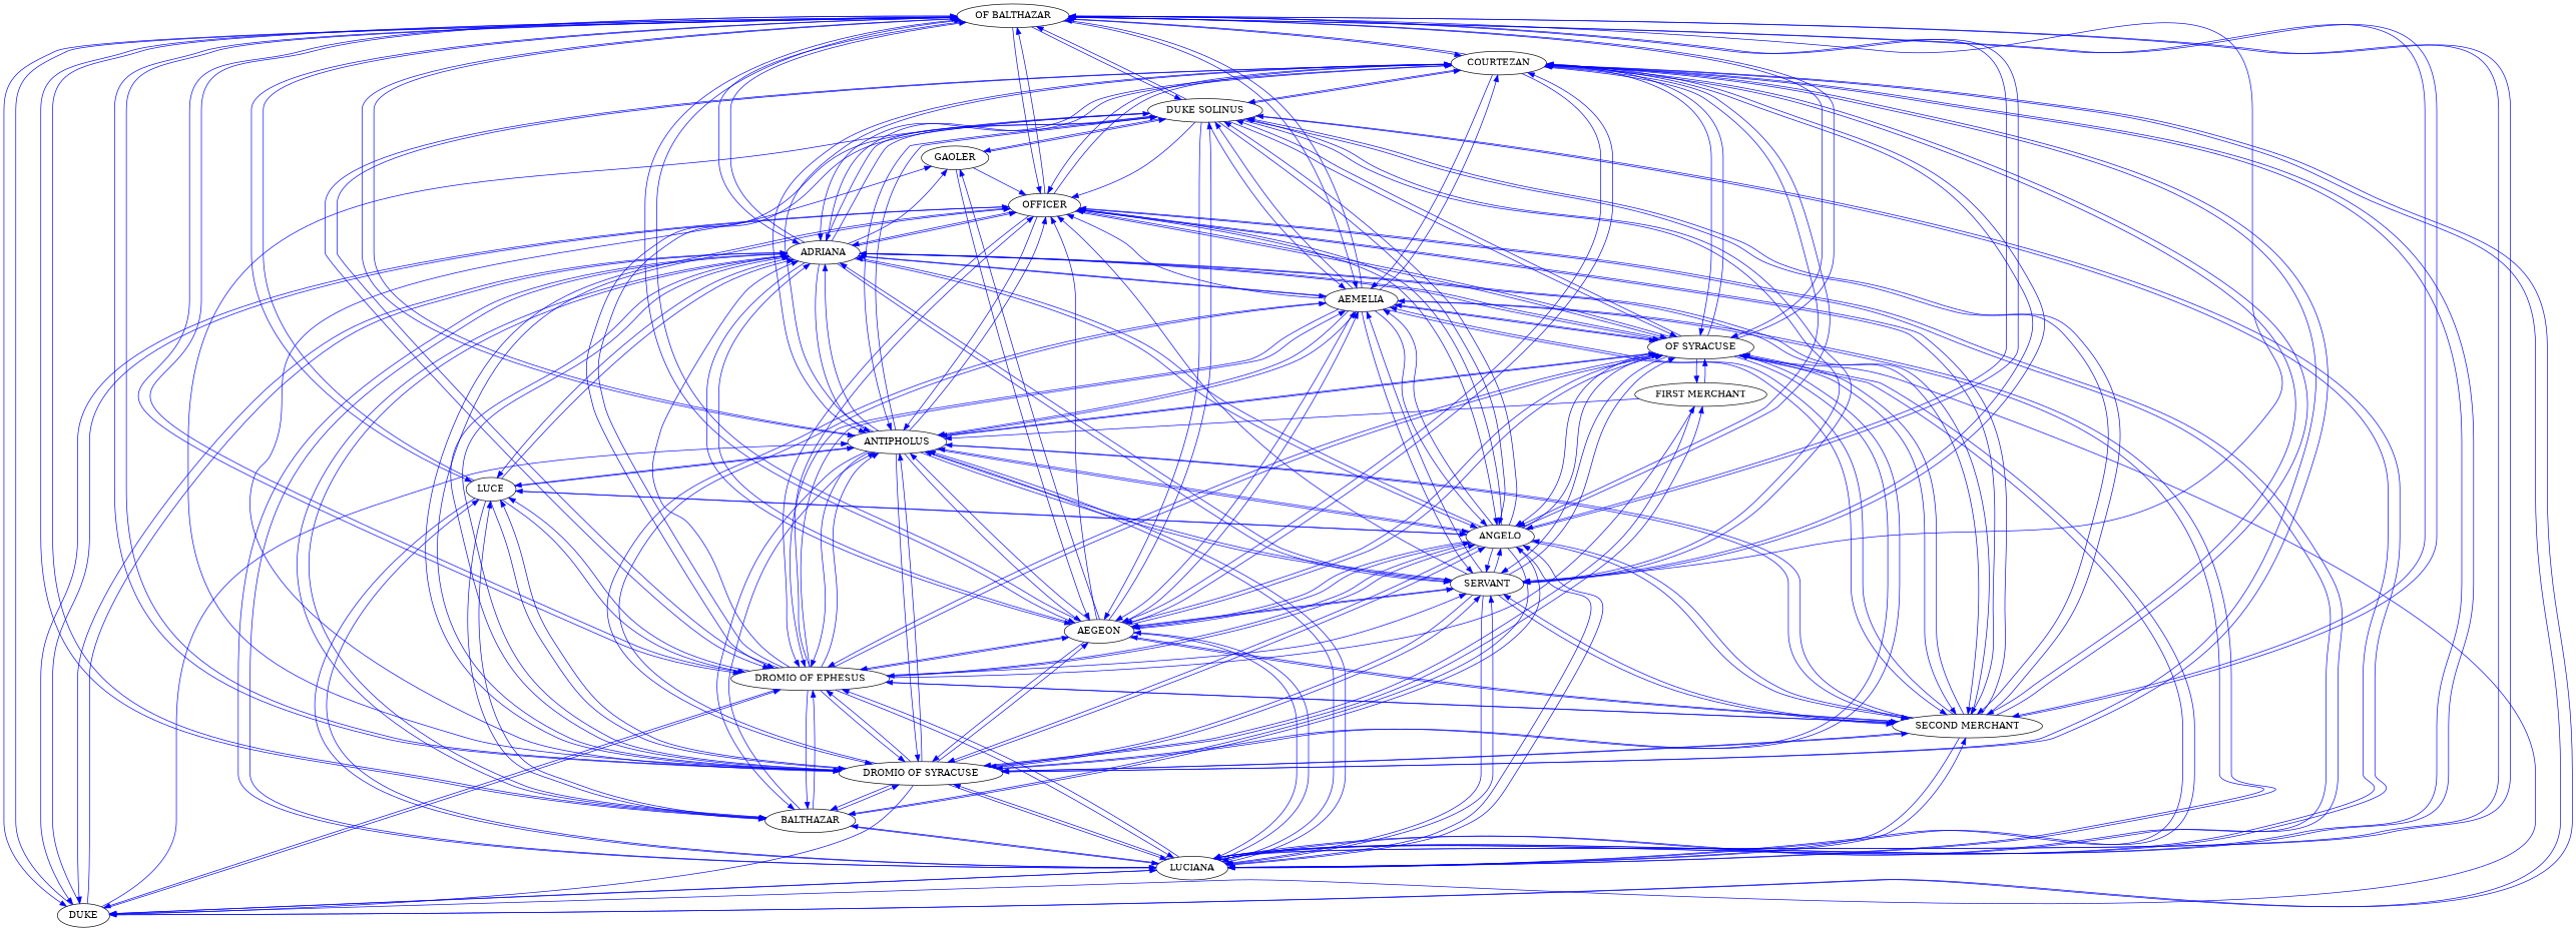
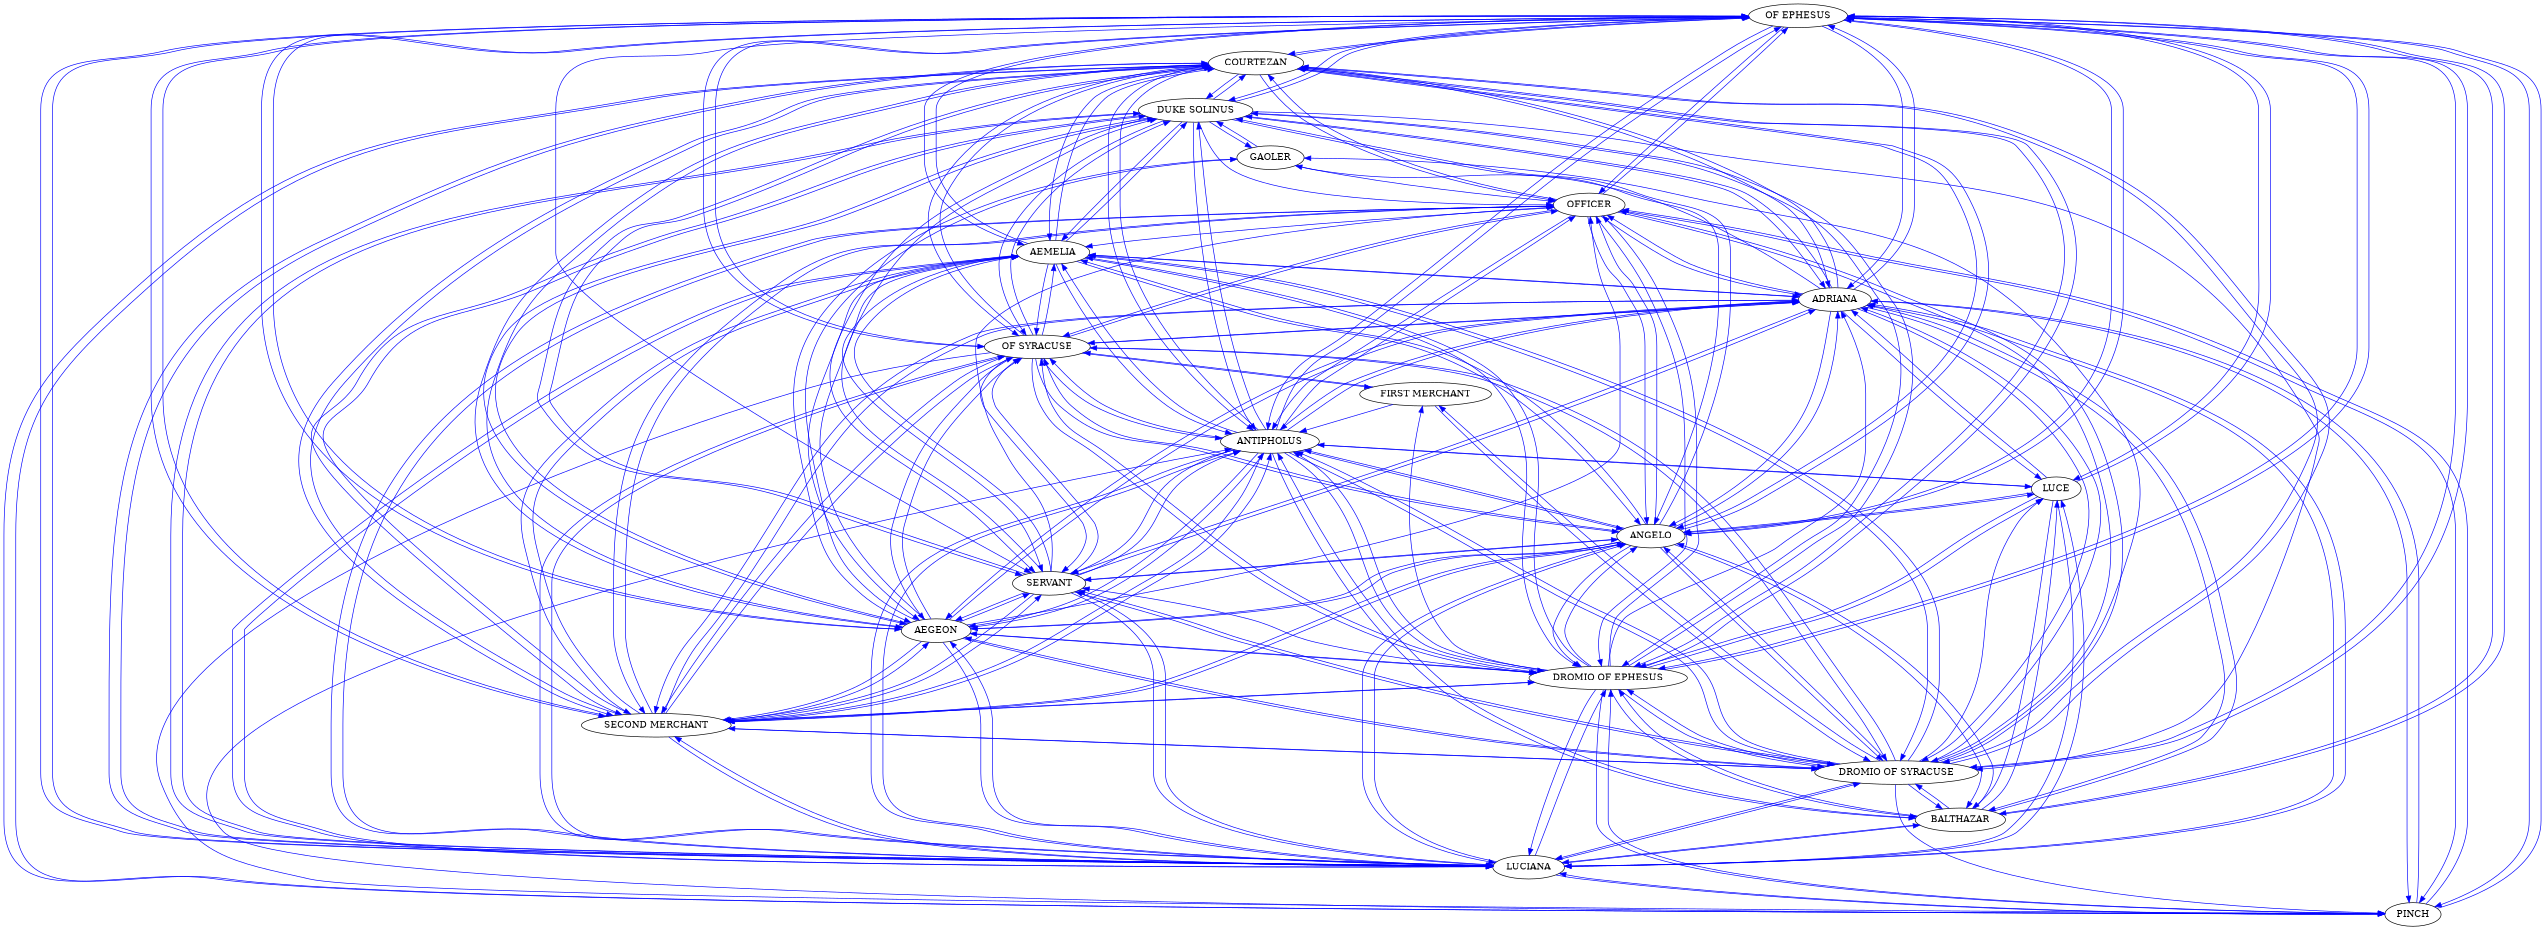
  strict digraph {
    edge [color=blue weight=11]
-   "OF EPHESUS" [label="OF BALTHAZAR"]
+   "OF EPHESUS"
    COURTEZAN
-   PINCH [label=DUKE]
+   PINCH
    ANTIPHOLUS
    OFFICER
    LUCIANA
    BALTHAZAR
    "DROMIO OF SYRACUSE"
    "SECOND MERCHANT"
    "DROMIO OF EPHESUS"
    AEGEON
    ANGELO
    SERVANT
    LUCE
    "OF SYRACUSE"
    ADRIANA
    AEMELIA
    "DUKE SOLINUS"
    "FIRST MERCHANT"
    GAOLER
    "OF EPHESUS" -> COURTEZAN [weight=163]
    "OF EPHESUS" -> PINCH [weight=27]
    "OF EPHESUS" -> ANTIPHOLUS [weight=210]
    "OF EPHESUS" -> OFFICER [weight=163]
    "OF EPHESUS" -> LUCIANA [weight=147]
    "OF EPHESUS" -> BALTHAZAR [weight=47]
    "OF EPHESUS" -> "DROMIO OF SYRACUSE" [weight=133]
    "OF EPHESUS" -> "SECOND MERCHANT" [weight=121]
    "OF EPHESUS" -> "DROMIO OF EPHESUS" [weight=203]
    "OF EPHESUS" -> AEGEON [weight=73]
    "OF EPHESUS" -> ANGELO [weight=168]
    "OF EPHESUS" -> SERVANT [weight=73]
    "OF EPHESUS" -> LUCE [weight=47]
    "OF EPHESUS" -> "OF SYRACUSE" [weight=73]
    "OF EPHESUS" -> ADRIANA [weight=147]
    "OF EPHESUS" -> AEMELIA [weight=73]
    "OF EPHESUS" -> "DUKE SOLINUS" [weight=73]
    COURTEZAN -> "OF EPHESUS" [weight=12]
    COURTEZAN -> PINCH [weight=6]
    COURTEZAN -> ANTIPHOLUS [weight=24]
    COURTEZAN -> OFFICER [weight=12]
    COURTEZAN -> LUCIANA
    COURTEZAN -> "DROMIO OF SYRACUSE" [weight=17]
    COURTEZAN -> "SECOND MERCHANT" [weight=5]
    COURTEZAN -> "DROMIO OF EPHESUS"
    COURTEZAN -> AEGEON [weight=5]
    COURTEZAN -> ANGELO [weight=5]
    COURTEZAN -> SERVANT [weight=5]
    COURTEZAN -> "OF SYRACUSE" [weight=17]
    COURTEZAN -> ADRIANA [weight=39]
    COURTEZAN -> AEMELIA [weight=5]
    COURTEZAN -> "DUKE SOLINUS" [weight=5]
    PINCH -> "OF EPHESUS" [weight=16]
    PINCH -> COURTEZAN [weight=16]
    PINCH -> ANTIPHOLUS [weight=16]
    PINCH -> OFFICER [weight=16]
    PINCH -> LUCIANA [weight=16]
    PINCH -> "DROMIO OF EPHESUS" [weight=16]
    PINCH -> ADRIANA [weight=16]
    ANTIPHOLUS -> "OF EPHESUS" [weight=5]
    ANTIPHOLUS -> COURTEZAN [weight=3]
    ANTIPHOLUS -> OFFICER [weight=3]
    ANTIPHOLUS -> LUCIANA [weight=4]
    ANTIPHOLUS -> BALTHAZAR [weight=2]
    ANTIPHOLUS -> "DROMIO OF SYRACUSE" [weight=4]
    ANTIPHOLUS -> "SECOND MERCHANT" [weight=1]
    ANTIPHOLUS -> "DROMIO OF EPHESUS" [weight=5]
    ANTIPHOLUS -> AEGEON [weight=1]
    ANTIPHOLUS -> ANGELO [weight=3]
    ANTIPHOLUS -> SERVANT [weight=1]
    ANTIPHOLUS -> LUCE [weight=2]
    ANTIPHOLUS -> "OF SYRACUSE" [weight=2]
    ANTIPHOLUS -> ADRIANA [weight=3]
    ANTIPHOLUS -> AEMELIA [weight=1]
    ANTIPHOLUS -> "DUKE SOLINUS" [weight=1]
    OFFICER -> "OF EPHESUS" [weight=16]
    OFFICER -> COURTEZAN [weight=16]
    OFFICER -> PINCH [weight=9]
    OFFICER -> ANTIPHOLUS [weight=15]
    OFFICER -> LUCIANA [weight=9]
    OFFICER -> "DROMIO OF SYRACUSE" [weight=2]
    OFFICER -> "SECOND MERCHANT" [weight=5]
    OFFICER -> "DROMIO OF EPHESUS" [weight=16]
    OFFICER -> ANGELO [weight=5]
    OFFICER -> "OF SYRACUSE" [weight=2]
    OFFICER -> ADRIANA [weight=9]
    LUCIANA -> "OF EPHESUS" [weight=9]
    LUCIANA -> COURTEZAN [weight=13]
    LUCIANA -> PINCH [weight=6]
    LUCIANA -> ANTIPHOLUS [weight=68]
    LUCIANA -> OFFICER [weight=8]
    LUCIANA -> BALTHAZAR [weight=1]
    LUCIANA -> "DROMIO OF SYRACUSE" [weight=20]
    LUCIANA -> "SECOND MERCHANT" [weight=7]
    LUCIANA -> "DROMIO OF EPHESUS"
    LUCIANA -> AEGEON [weight=2]
    LUCIANA -> ANGELO [weight=8]
    LUCIANA -> SERVANT [weight=2]
    LUCIANA -> LUCE [weight=1]
    LUCIANA -> "OF SYRACUSE" [weight=62]
    LUCIANA -> ADRIANA [weight=62]
    LUCIANA -> AEMELIA [weight=7]
    LUCIANA -> "DUKE SOLINUS" [weight=2]
    BALTHAZAR -> "OF EPHESUS" [weight=31]
    BALTHAZAR -> ANTIPHOLUS [weight=31]
    BALTHAZAR -> LUCIANA [weight=31]
    BALTHAZAR -> "DROMIO OF SYRACUSE" [weight=31]
    BALTHAZAR -> "DROMIO OF EPHESUS" [weight=31]
    BALTHAZAR -> ANGELO [weight=31]
    BALTHAZAR -> LUCE [weight=31]
    BALTHAZAR -> ADRIANA [weight=31]
    "DROMIO OF SYRACUSE" -> "OF EPHESUS" [weight=58]
    "DROMIO OF SYRACUSE" -> COURTEZAN [weight=63]
    "DROMIO OF SYRACUSE" -> PINCH [weight=9]
    "DROMIO OF SYRACUSE" -> ANTIPHOLUS [weight=266]
    "DROMIO OF SYRACUSE" -> OFFICER [weight=34]
    "DROMIO OF SYRACUSE" -> LUCIANA [weight=229]
    "DROMIO OF SYRACUSE" -> BALTHAZAR [weight=29]
    "DROMIO OF SYRACUSE" -> "SECOND MERCHANT" [weight=27]
    "DROMIO OF SYRACUSE" -> "DROMIO OF EPHESUS" [weight=68]
    "DROMIO OF SYRACUSE" -> AEGEON
    "DROMIO OF SYRACUSE" -> ANGELO [weight=56]
    "DROMIO OF SYRACUSE" -> SERVANT
    "DROMIO OF SYRACUSE" -> LUCE [weight=29]
    "DROMIO OF SYRACUSE" -> "OF SYRACUSE" [weight=232]
    "DROMIO OF SYRACUSE" -> ADRIANA [weight=149]
    "DROMIO OF SYRACUSE" -> AEMELIA [weight=13]
    "DROMIO OF SYRACUSE" -> "FIRST MERCHANT" [weight=3]
    "DROMIO OF SYRACUSE" -> GAOLER
    "SECOND MERCHANT" -> "OF EPHESUS" [weight=13]
    "SECOND MERCHANT" -> COURTEZAN [weight=23]
    "SECOND MERCHANT" -> ANTIPHOLUS [weight=30]
    "SECOND MERCHANT" -> OFFICER [weight=19]
    "SECOND MERCHANT" -> LUCIANA [weight=17]
    "SECOND MERCHANT" -> "DROMIO OF SYRACUSE" [weight=24]
    "SECOND MERCHANT" -> "DROMIO OF EPHESUS" [weight=13]
    "SECOND MERCHANT" -> AEGEON [weight=7]
    "SECOND MERCHANT" -> ANGELO [weight=38]
    "SECOND MERCHANT" -> SERVANT [weight=7]
    "SECOND MERCHANT" -> "OF SYRACUSE" [weight=24]
    "SECOND MERCHANT" -> ADRIANA [weight=17]
    "SECOND MERCHANT" -> AEMELIA [weight=26]
    "SECOND MERCHANT" -> "DUKE SOLINUS" [weight=7]
    "DROMIO OF EPHESUS" -> "OF EPHESUS" [weight=107]
    "DROMIO OF EPHESUS" -> COURTEZAN [weight=75]
    "DROMIO OF EPHESUS" -> PINCH [weight=25]
    "DROMIO OF EPHESUS" -> ANTIPHOLUS [weight=148]
    "DROMIO OF EPHESUS" -> OFFICER [weight=75]
    "DROMIO OF EPHESUS" -> LUCIANA [weight=119]
    "DROMIO OF EPHESUS" -> BALTHAZAR [weight=39]
    "DROMIO OF EPHESUS" -> "DROMIO OF SYRACUSE" [weight=103]
    "DROMIO OF EPHESUS" -> "SECOND MERCHANT" [weight=25]
    "DROMIO OF EPHESUS" -> AEGEON [weight=23]
    "DROMIO OF EPHESUS" -> ANGELO [weight=64]
    "DROMIO OF EPHESUS" -> SERVANT [weight=23]
    "DROMIO OF EPHESUS" -> LUCE [weight=39]
    "DROMIO OF EPHESUS" -> "OF SYRACUSE" [weight=57]
    "DROMIO OF EPHESUS" -> ADRIANA [weight=119]
    "DROMIO OF EPHESUS" -> AEMELIA [weight=23]
    "DROMIO OF EPHESUS" -> "DUKE SOLINUS" [weight=23]
    "DROMIO OF EPHESUS" -> "FIRST MERCHANT" [weight=41]
    AEGEON -> "OF EPHESUS" [weight=37]
    AEGEON -> COURTEZAN [weight=37]
    AEGEON -> ANTIPHOLUS [weight=37]
    AEGEON -> OFFICER [weight=147]
    AEGEON -> LUCIANA [weight=37]
    AEGEON -> "DROMIO OF SYRACUSE" [weight=37]
    AEGEON -> "SECOND MERCHANT" [weight=37]
    AEGEON -> "DROMIO OF EPHESUS" [weight=37]
    AEGEON -> ANGELO [weight=37]
    AEGEON -> SERVANT [weight=37]
    AEGEON -> "OF SYRACUSE" [weight=37]
    AEGEON -> ADRIANA [weight=37]
    AEGEON -> AEMELIA [weight=37]
    AEGEON -> "DUKE SOLINUS" [weight=147]
    AEGEON -> GAOLER [weight=110]
    ANGELO -> "OF EPHESUS" [weight=50]
    ANGELO -> COURTEZAN [weight=49]
    ANGELO -> ANTIPHOLUS [weight=82]
    ANGELO -> OFFICER [weight=53]
    ANGELO -> LUCIANA [weight=32]
    ANGELO -> BALTHAZAR [weight=4]
    ANGELO -> "DROMIO OF SYRACUSE" [weight=46]
    ANGELO -> "SECOND MERCHANT" [weight=77]
    ANGELO -> "DROMIO OF EPHESUS" [weight=50]
    ANGELO -> AEGEON [weight=10]
    ANGELO -> SERVANT [weight=10]
    ANGELO -> LUCE [weight=4]
    ANGELO -> "OF SYRACUSE" [weight=42]
    ANGELO -> ADRIANA [weight=17]
    ANGELO -> AEMELIA [weight=34]
    ANGELO -> "DUKE SOLINUS" [weight=10]
    SERVANT -> COURTEZAN [weight=15]
    SERVANT -> ANTIPHOLUS [weight=15]
    SERVANT -> OFFICER [weight=15]
    SERVANT -> LUCIANA [weight=15]
    SERVANT -> "DROMIO OF SYRACUSE" [weight=15]
    SERVANT -> "SECOND MERCHANT" [weight=15]
    SERVANT -> AEGEON [weight=15]
    SERVANT -> ANGELO [weight=15]
    SERVANT -> "OF SYRACUSE" [weight=15]
    SERVANT -> ADRIANA [weight=15]
    SERVANT -> AEMELIA [weight=15]
    SERVANT -> "DUKE SOLINUS" [weight=15]
    LUCE -> "OF EPHESUS"
    LUCE -> ANTIPHOLUS
    LUCE -> LUCIANA
    LUCE -> BALTHAZAR
-   LUCE -> "DROMIO OF SYRACUSE"
    LUCE -> "DROMIO OF EPHESUS"
    LUCE -> ANGELO
    LUCE -> ADRIANA
    "OF SYRACUSE" -> "OF EPHESUS" [weight=25]
    "OF SYRACUSE" -> COURTEZAN [weight=32]
    "OF SYRACUSE" -> PINCH [weight=5]
    "OF SYRACUSE" -> ANTIPHOLUS [weight=266]
    "OF SYRACUSE" -> OFFICER [weight=25]
    "OF SYRACUSE" -> LUCIANA [weight=187]
    "OF SYRACUSE" -> "DROMIO OF SYRACUSE" [weight=217]
    "OF SYRACUSE" -> "SECOND MERCHANT" [weight=25]
    "OF SYRACUSE" -> "DROMIO OF EPHESUS" [weight=56]
    "OF SYRACUSE" -> AEGEON [weight=20]
    "OF SYRACUSE" -> ANGELO [weight=37]
    "OF SYRACUSE" -> SERVANT [weight=20]
    "OF SYRACUSE" -> ADRIANA [weight=75]
    "OF SYRACUSE" -> AEMELIA [weight=25]
    "OF SYRACUSE" -> "DUKE SOLINUS" [weight=20]
    "OF SYRACUSE" -> "FIRST MERCHANT" [weight=54]
    ADRIANA -> "OF EPHESUS" [weight=51]
    ADRIANA -> COURTEZAN [weight=115]
    ADRIANA -> PINCH [weight=37]
    ADRIANA -> ANTIPHOLUS [weight=186]
    ADRIANA -> OFFICER [weight=80]
    ADRIANA -> LUCIANA [weight=265]
    ADRIANA -> BALTHAZAR [weight=3]
    ADRIANA -> "DROMIO OF SYRACUSE" [weight=164]
    ADRIANA -> "SECOND MERCHANT" [weight=78]
    ADRIANA -> AEGEON [weight=43]
    ADRIANA -> ANGELO [weight=81]
    ADRIANA -> SERVANT [weight=17]
    ADRIANA -> LUCE [weight=3]
    ADRIANA -> "OF SYRACUSE" [weight=148]
    ADRIANA -> AEMELIA [weight=78]
    ADRIANA -> "DUKE SOLINUS" [weight=43]
    ADRIANA -> GAOLER [weight=59]
    AEMELIA -> "OF EPHESUS" [weight=29]
    AEMELIA -> COURTEZAN [weight=73]
    AEMELIA -> ANTIPHOLUS [weight=73]
-   AEMELIA -> OFFICER [weight=29]
+   OFFICER -> AEMELIA [weight=29]
    AEMELIA -> LUCIANA [weight=73]
    AEMELIA -> "DROMIO OF SYRACUSE" [weight=73]
    AEMELIA -> "SECOND MERCHANT" [weight=73]
    AEMELIA -> "DROMIO OF EPHESUS" [weight=29]
    AEMELIA -> AEGEON [weight=29]
    AEMELIA -> ANGELO [weight=73]
    AEMELIA -> SERVANT [weight=29]
    AEMELIA -> "OF SYRACUSE" [weight=73]
    AEMELIA -> ADRIANA [weight=73]
    AEMELIA -> "DUKE SOLINUS" [weight=29]
    "DUKE SOLINUS" -> "OF EPHESUS" [weight=33]
    "DUKE SOLINUS" -> COURTEZAN [weight=46]
    "DUKE SOLINUS" -> ANTIPHOLUS [weight=46]
    "DUKE SOLINUS" -> OFFICER [weight=93]
    "DUKE SOLINUS" -> LUCIANA [weight=46]
    "DUKE SOLINUS" -> "DROMIO OF SYRACUSE" [weight=46]
    "DUKE SOLINUS" -> "SECOND MERCHANT" [weight=46]
    "DUKE SOLINUS" -> "DROMIO OF EPHESUS" [weight=33]
    "DUKE SOLINUS" -> AEGEON [weight=93]
    "DUKE SOLINUS" -> ANGELO [weight=46]
    "DUKE SOLINUS" -> SERVANT [weight=34]
    "DUKE SOLINUS" -> "OF SYRACUSE" [weight=46]
    "DUKE SOLINUS" -> ADRIANA [weight=46]
    "DUKE SOLINUS" -> AEMELIA [weight=46]
    "DUKE SOLINUS" -> GAOLER [weight=47]
    "FIRST MERCHANT" -> ANTIPHOLUS [weight=18]
    "FIRST MERCHANT" -> "DROMIO OF SYRACUSE" [weight=18]
    "FIRST MERCHANT" -> "OF SYRACUSE" [weight=18]
    GAOLER -> OFFICER [weight=1]
    GAOLER -> AEGEON [weight=1]
    GAOLER -> "DUKE SOLINUS" [weight=1]
  }
